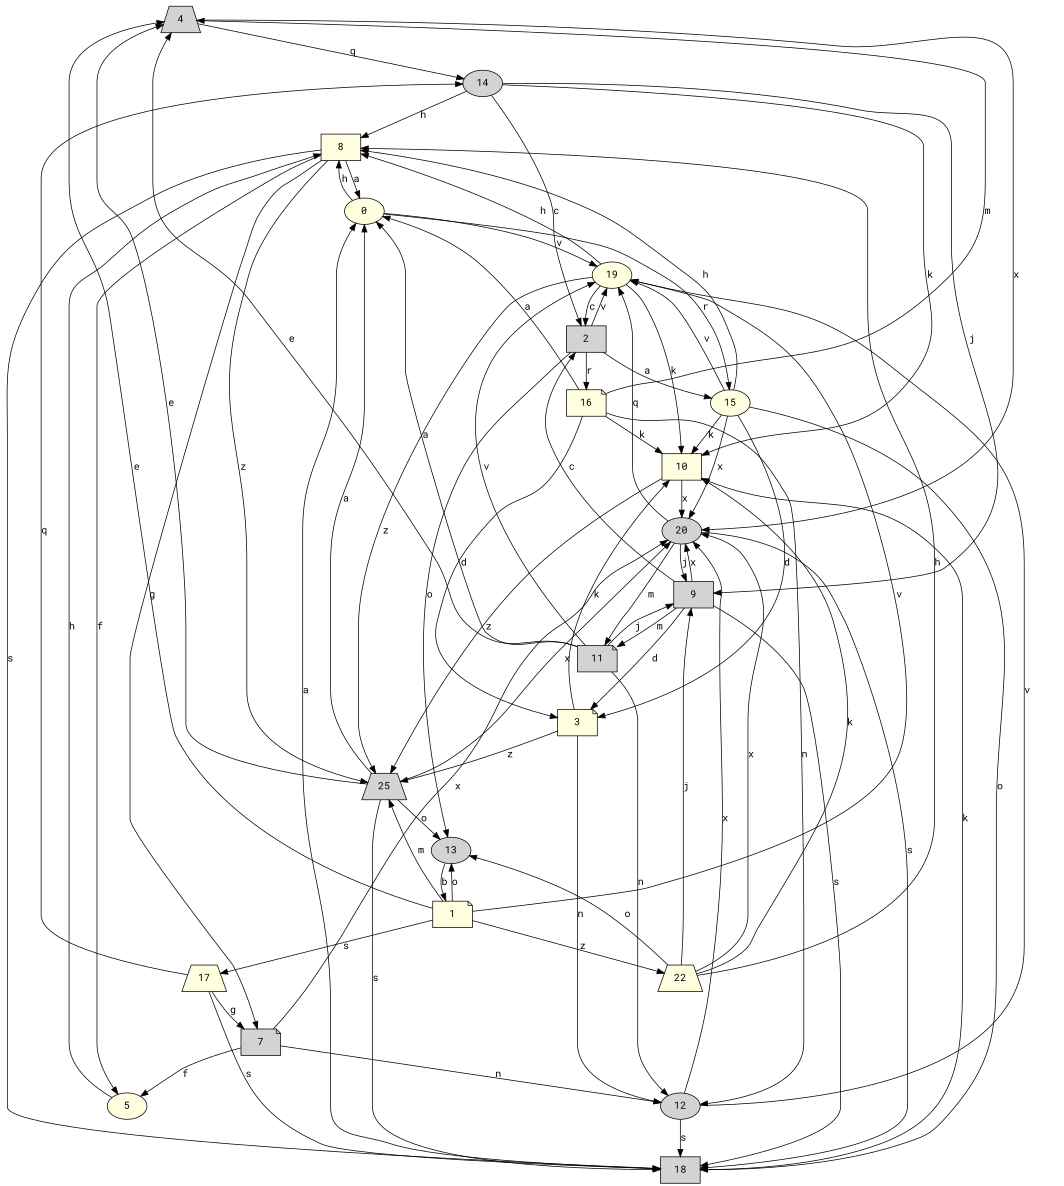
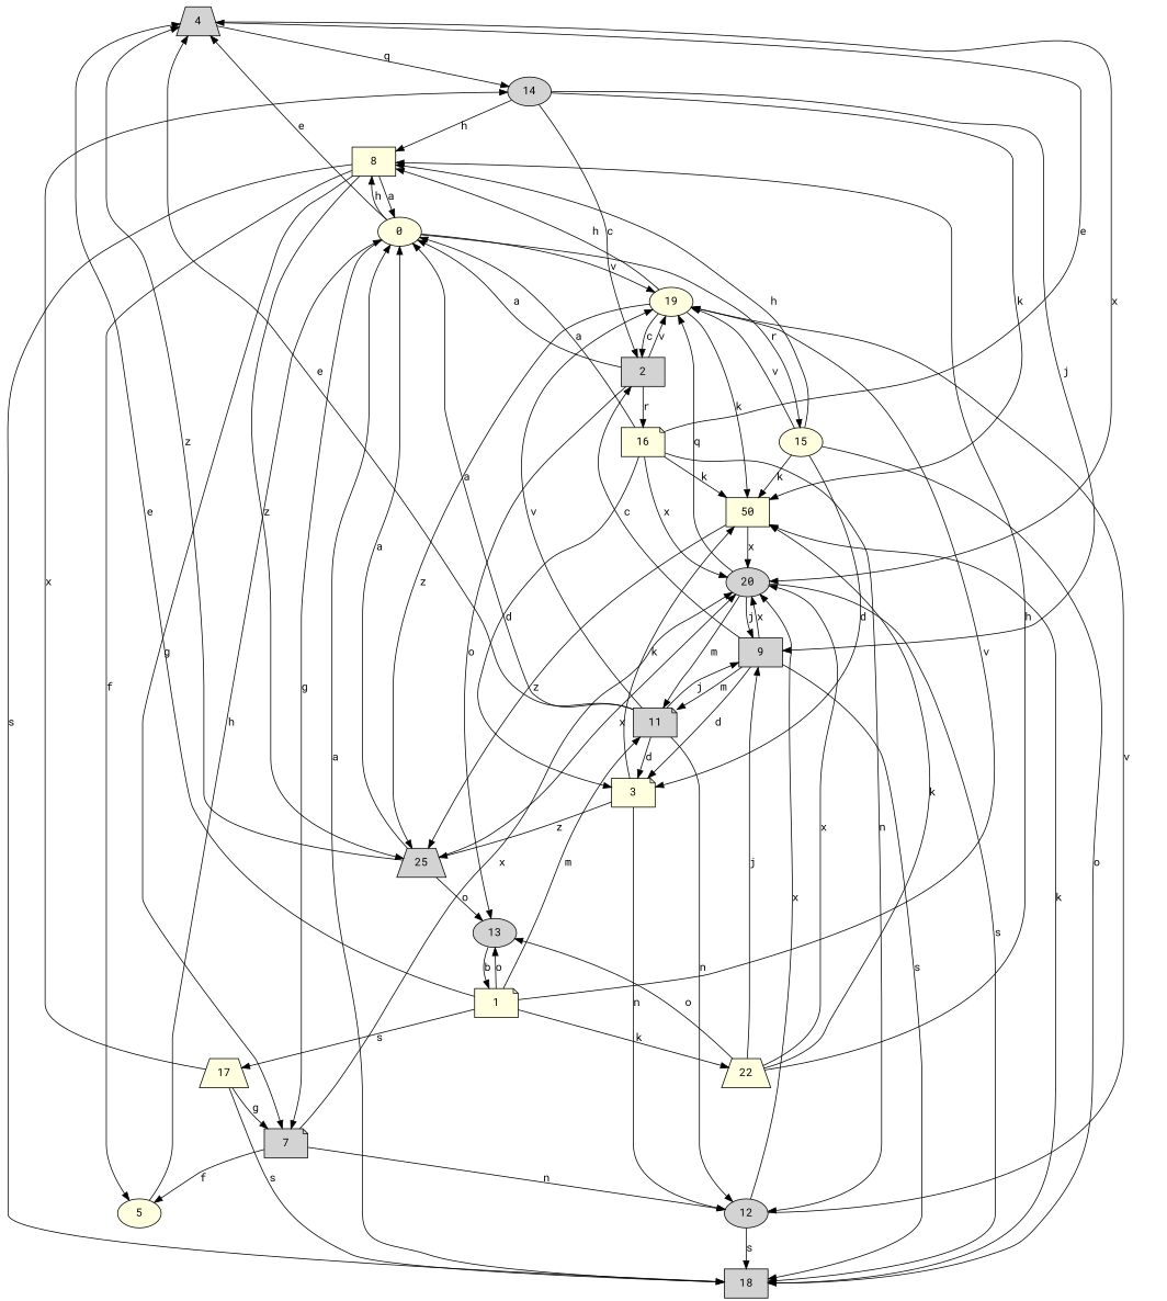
  strict digraph {
    fontname="Roboto Mono"
    node [fillcolor=lightgrey fontname="Roboto Mono" shape=ellipse style=filled]
    edge [fontname="Roboto Mono"]
    4 [shape=trapezium]
    0 [fillcolor=lightyellow]
    7 [shape=note]
    8 [fillcolor=lightyellow shape=box]
    15 [fillcolor=lightyellow]
    19 [fillcolor=lightyellow]
    14
    20
    12
    5 [fillcolor=lightyellow]
    25 [shape=trapezium]
    18 [shape=box]
    3 [fillcolor=lightyellow shape=note]
-   10 [fillcolor=lightyellow shape=box]
+   10 [fillcolor=lightyellow shape=box label=50]
    2 [shape=box]
    1 [fillcolor=lightyellow shape=note]
    11 [shape=note]
    13
    17 [fillcolor=lightyellow shape=trapezium]
    22 [fillcolor=lightyellow shape=trapezium]
    9 [shape=box]
    16 [fillcolor=lightyellow shape=note]
    4 -> 14 [label=q]
    4 -> 20 [label=x]
+   0 -> 4 [label=e]
+   0 -> 7 [label=g]
    0 -> 8 [label=h]
    0 -> 15 [label=r]
    0 -> 19 [label=v]
    7 -> 20 [label=x]
    7 -> 12 [label=n]
    7 -> 5 [label=f]
    8 -> 0 [label=a]
    8 -> 7 [label=g]
    8 -> 5 [label=f]
    8 -> 25 [label=z]
    8 -> 18 [label=s]
    15 -> 8 [label=h]
    15 -> 19 [label=v]
-   15 -> 20 [label=x]
+   16 -> 20 [label=x]
    15 -> 18 [label=o]
    15 -> 3 [label=d]
    15 -> 10 [label=k]
    19 -> 8 [label=h]
    19 -> 25 [label=z]
    19 -> 10 [label=k]
    19 -> 2 [label=c]
    14 -> 8 [label=h]
    14 -> 10 [label=k]
    14 -> 2 [label=c]
    14 -> 9 [label=j]
    20 -> 19 [label=q]
    20 -> 18 [label=s]
    20 -> 11 [label=m]
    20 -> 9 [label=j]
    12 -> 19 [label=v]
    12 -> 20 [label=x]
    12 -> 18 [label=s]
-   5 -> 8 [label=h]
-   25 -> 4 [label=e]
+   5 -> 0 [label=h]
+   25 -> 4 [label=z]
    25 -> 0 [label=a]
    25 -> 20 [label=x]
-   25 -> 18 [label=s]
    25 -> 13 [label=o]
    18 -> 0 [label=a]
    18 -> 10 [label=k]
    3 -> 12 [label=n]
    3 -> 25 [label=z]
    3 -> 10 [label=k]
    10 -> 20 [label=x]
    10 -> 25 [label=z]
-   2 -> 15 [label=a]
+   2 -> 0 [label=a]
    2 -> 19 [label=v]
    2 -> 13 [label=o]
    2 -> 16 [label=r]
    1 -> 4 [label=e]
    1 -> 19 [label=v]
-   1 -> 25 [label=m]
+   1 -> 11 [label=m]
    1 -> 13 [label=o]
    1 -> 17 [label=s]
-   1 -> 22 [label=z]
+   1 -> 22 [label=k]
    11 -> 4 [label=e]
    11 -> 0 [label=a]
    11 -> 19 [label=v]
    11 -> 12 [label=n]
+   11 -> 3 [label=d]
    11 -> 9 [label=j]
    13 -> 1 [label=b]
    17 -> 7 [label=g]
-   17 -> 14 [label=q]
+   17 -> 14 [label=x]
    17 -> 18 [label=s]
    22 -> 8 [label=h]
    22 -> 20 [label=x]
    22 -> 10 [label=k]
    22 -> 13 [label=o]
    22 -> 9 [label=j]
    9 -> 20 [label=x]
    9 -> 18 [label=s]
    9 -> 3 [label=d]
    9 -> 2 [label=c]
    9 -> 11 [label=m]
-   16 -> 4 [label=m]
+   16 -> 4 [label=e]
    16 -> 0 [label=a]
    16 -> 12 [label=n]
    16 -> 3 [label=d]
    16 -> 10 [label=k]
  }
